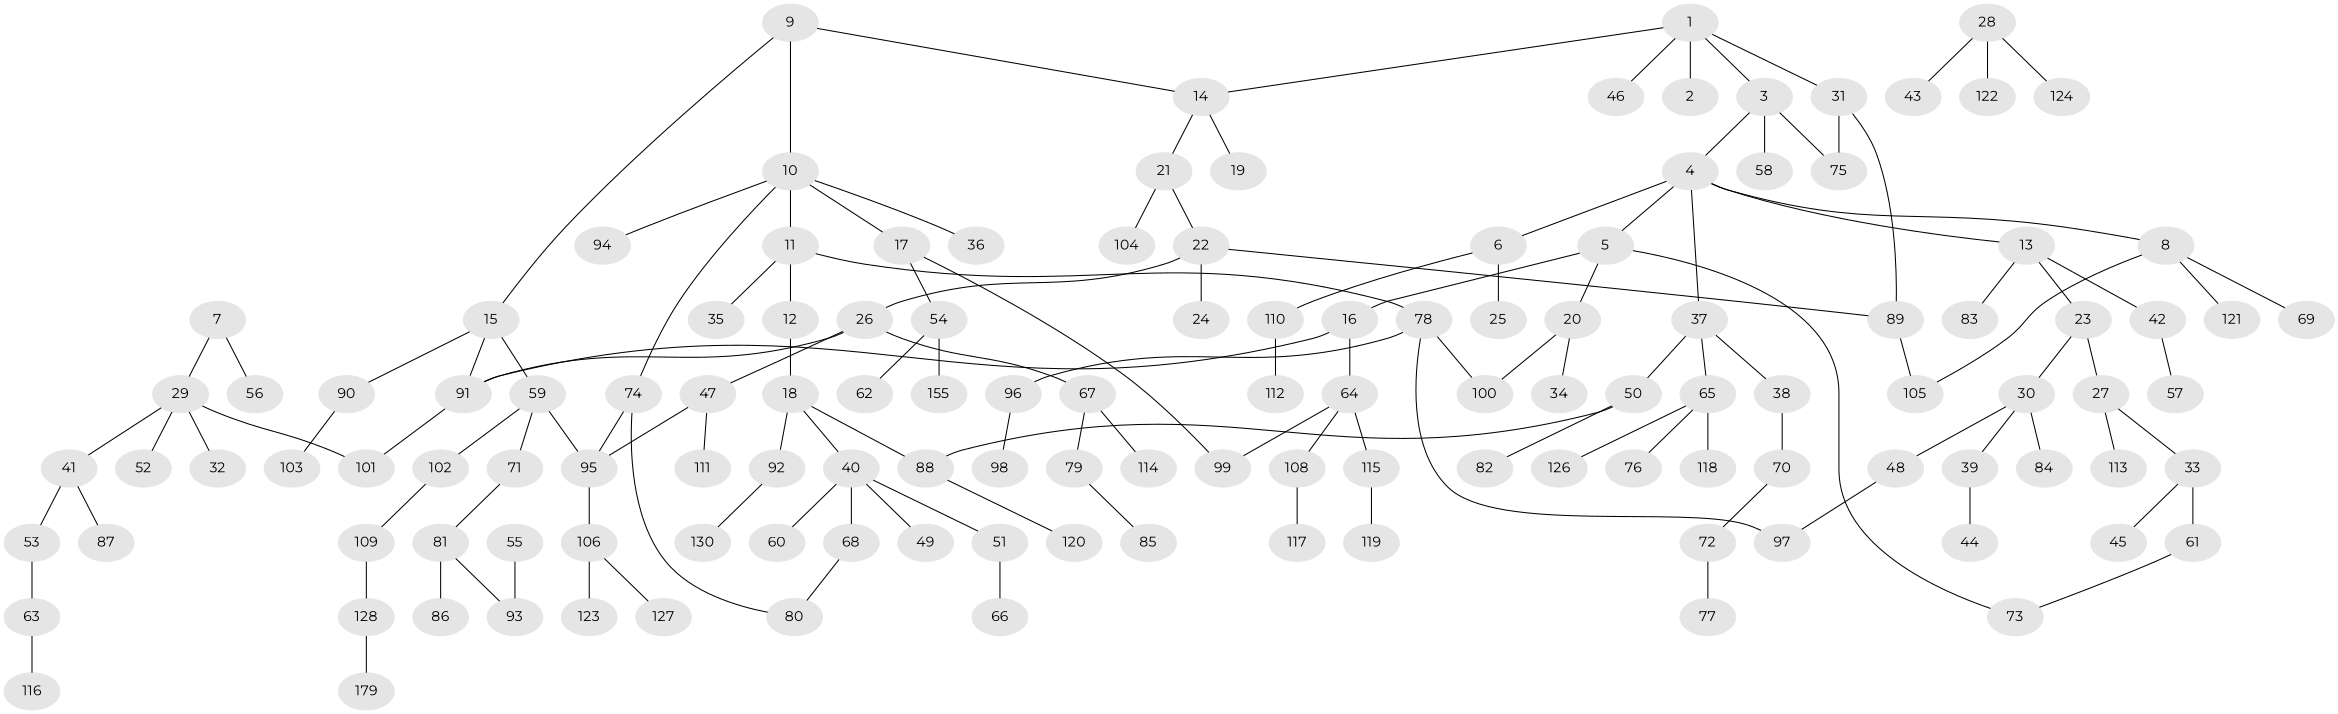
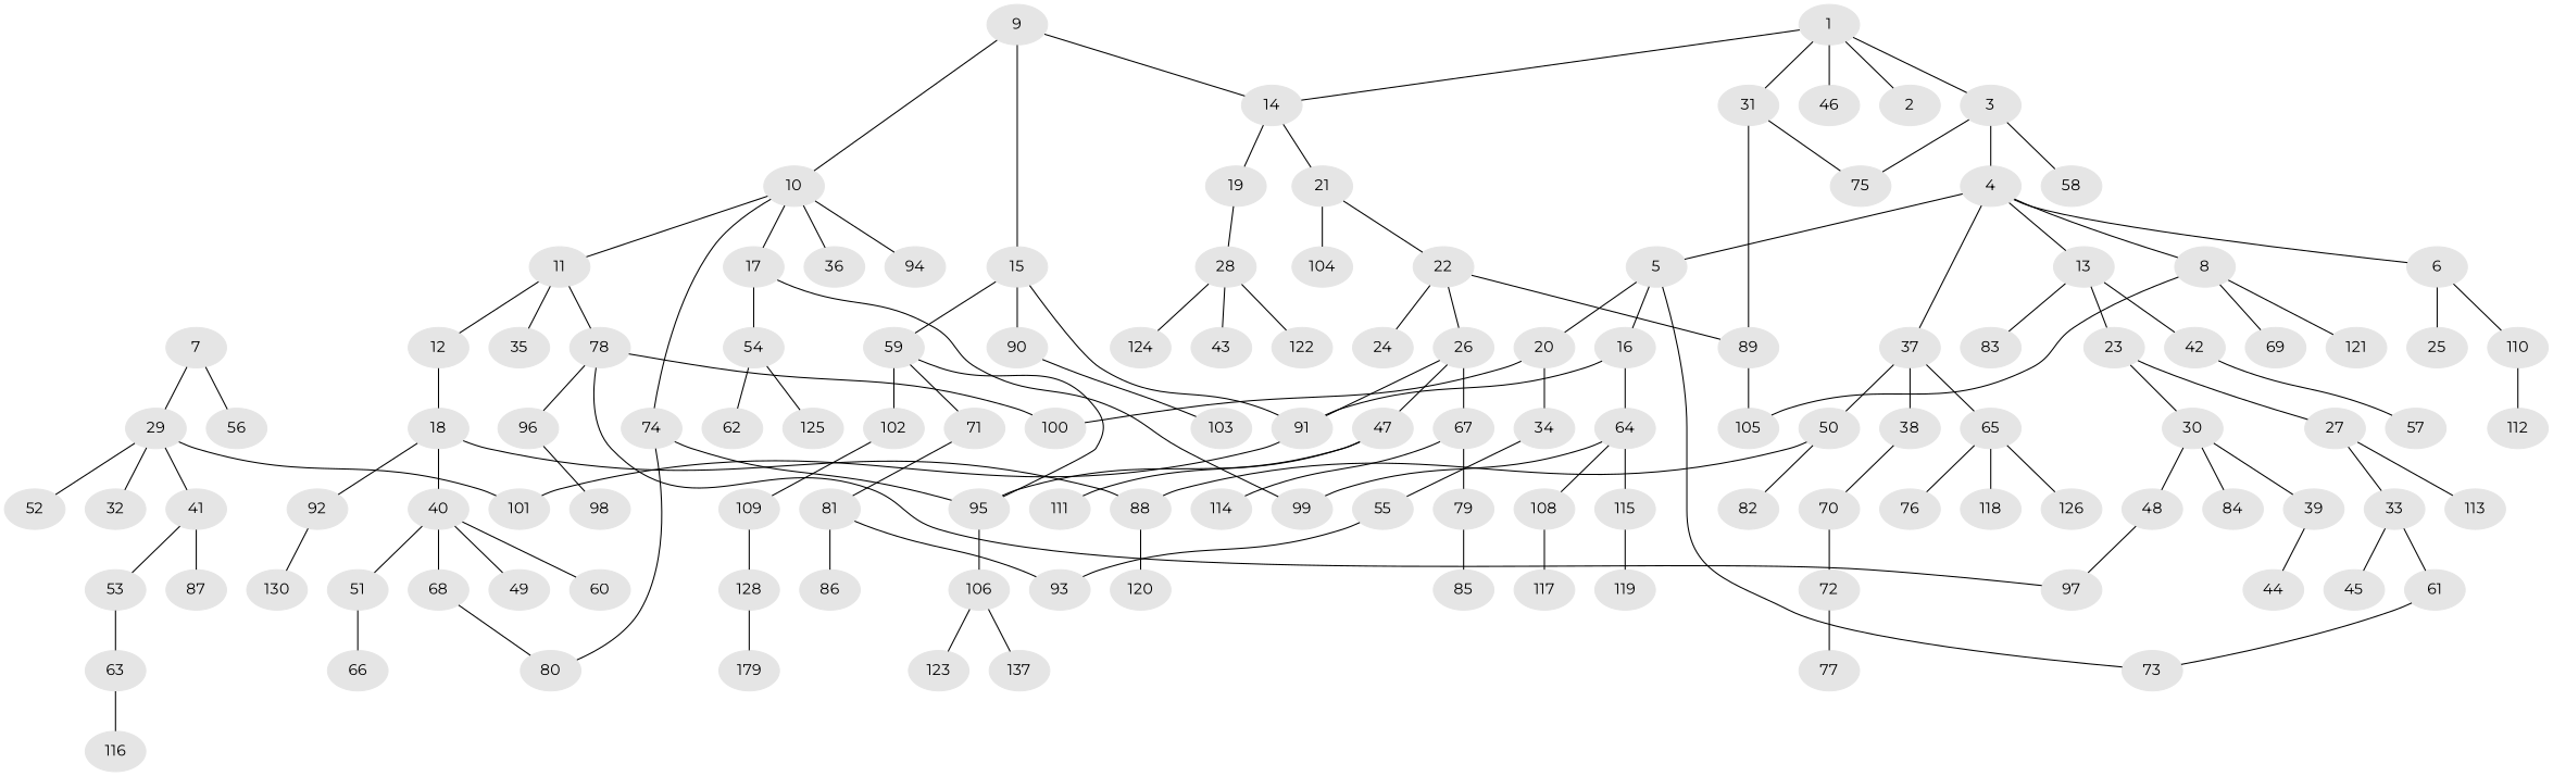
  graph {
    fontname=Montserrat
    node [color=gray90 fontname=Montserrat style=filled]
    edge [fontname=Montserrat]
    1
    2
    3
    31
    46
    14
    4
    58
    75
    7
    29
    56
    89
    5
    6
    8
    13
    37
    9
    10
    15
    16
    20
    73
    25
    110
    69
    105
    121
    23
    42
    83
    38
    50
    65
    91
    64
    34
    100
    112
    32
    41
    52
    101
    11
    17
    36
    74
    94
    19
    21
    59
    90
    12
    35
    78
    54
    99
    95
    80
    18
    97
    96
    40
    88
    92
    27
    30
    57
    28
    22
    104
    71
    102
    103
    108
    115
    62
-   125 [label=155]
+   125
    49
    51
    60
    68
    120
    130
    43
    122
    124
    55
    24
    26
    47
    67
    33
    113
    39
    48
    84
    111
    79
    114
    45
    61
    53
    87
    44
    93
    70
    82
    76
    118
    126
    72
    66
    63
    106
    116
    81
    109
    117
    119
    85
    77
    86
    98
    123
-   127
+   127 [label=137]
    128
    n129 [label=179]
    1 -- 2
    1 -- 3
    1 -- 31
    1 -- 46
    1 -- 14
    3 -- 4
    3 -- 58
    3 -- 75
    31 -- 75
    31 -- 89
    14 -- 19
    14 -- 21
    4 -- 5
    4 -- 6
    4 -- 8
    4 -- 13
    4 -- 37
    7 -- 29
    7 -- 56
    29 -- 32
    29 -- 41
    29 -- 52
    29 -- 101
    89 -- 105
    5 -- 16
    5 -- 20
    5 -- 73
    6 -- 25
    6 -- 110
    8 -- 69
    8 -- 105
    8 -- 121
    13 -- 23
    13 -- 42
    13 -- 83
    37 -- 38
    37 -- 50
    37 -- 65
    9 -- 14
    9 -- 10
    9 -- 15
    10 -- 11
    10 -- 17
    10 -- 36
    10 -- 74
    10 -- 94
    15 -- 91
    15 -- 59
    15 -- 90
    16 -- 91
    16 -- 64
    20 -- 34
    20 -- 100
    110 -- 112
    23 -- 27
    23 -- 30
    42 -- 57
    38 -- 70
    50 -- 88
    50 -- 82
    65 -- 76
    65 -- 118
    65 -- 126
    91 -- 101
    64 -- 99
    64 -- 108
    64 -- 115
+   34 -- 55
    41 -- 53
    41 -- 87
    11 -- 12
    11 -- 35
    11 -- 78
    17 -- 54
    17 -- 99
    74 -- 95
    74 -- 80
+   19 -- 28
    21 -- 22
    21 -- 104
    59 -- 95
    59 -- 71
    59 -- 102
    90 -- 103
    12 -- 18
    78 -- 100
    78 -- 97
    78 -- 96
    54 -- 62
    54 -- 125
    95 -- 106
    18 -- 40
    18 -- 88
    18 -- 92
    96 -- 98
    40 -- 49
    40 -- 51
    40 -- 60
    40 -- 68
    88 -- 120
    92 -- 130
    27 -- 33
    27 -- 113
    30 -- 39
    30 -- 48
    30 -- 84
    28 -- 43
    28 -- 122
    28 -- 124
    22 -- 89
    22 -- 24
    22 -- 26
    71 -- 81
    102 -- 109
    108 -- 117
    115 -- 119
    51 -- 66
    68 -- 80
    55 -- 93
    26 -- 91
    26 -- 47
    26 -- 67
    47 -- 95
    47 -- 111
    67 -- 79
    67 -- 114
    33 -- 45
    33 -- 61
    39 -- 44
    48 -- 97
    79 -- 85
    61 -- 73
    53 -- 63
    70 -- 72
    72 -- 77
    63 -- 116
    106 -- 123
    106 -- 127
    81 -- 93
    81 -- 86
    109 -- 128
    128 -- n129
  }
